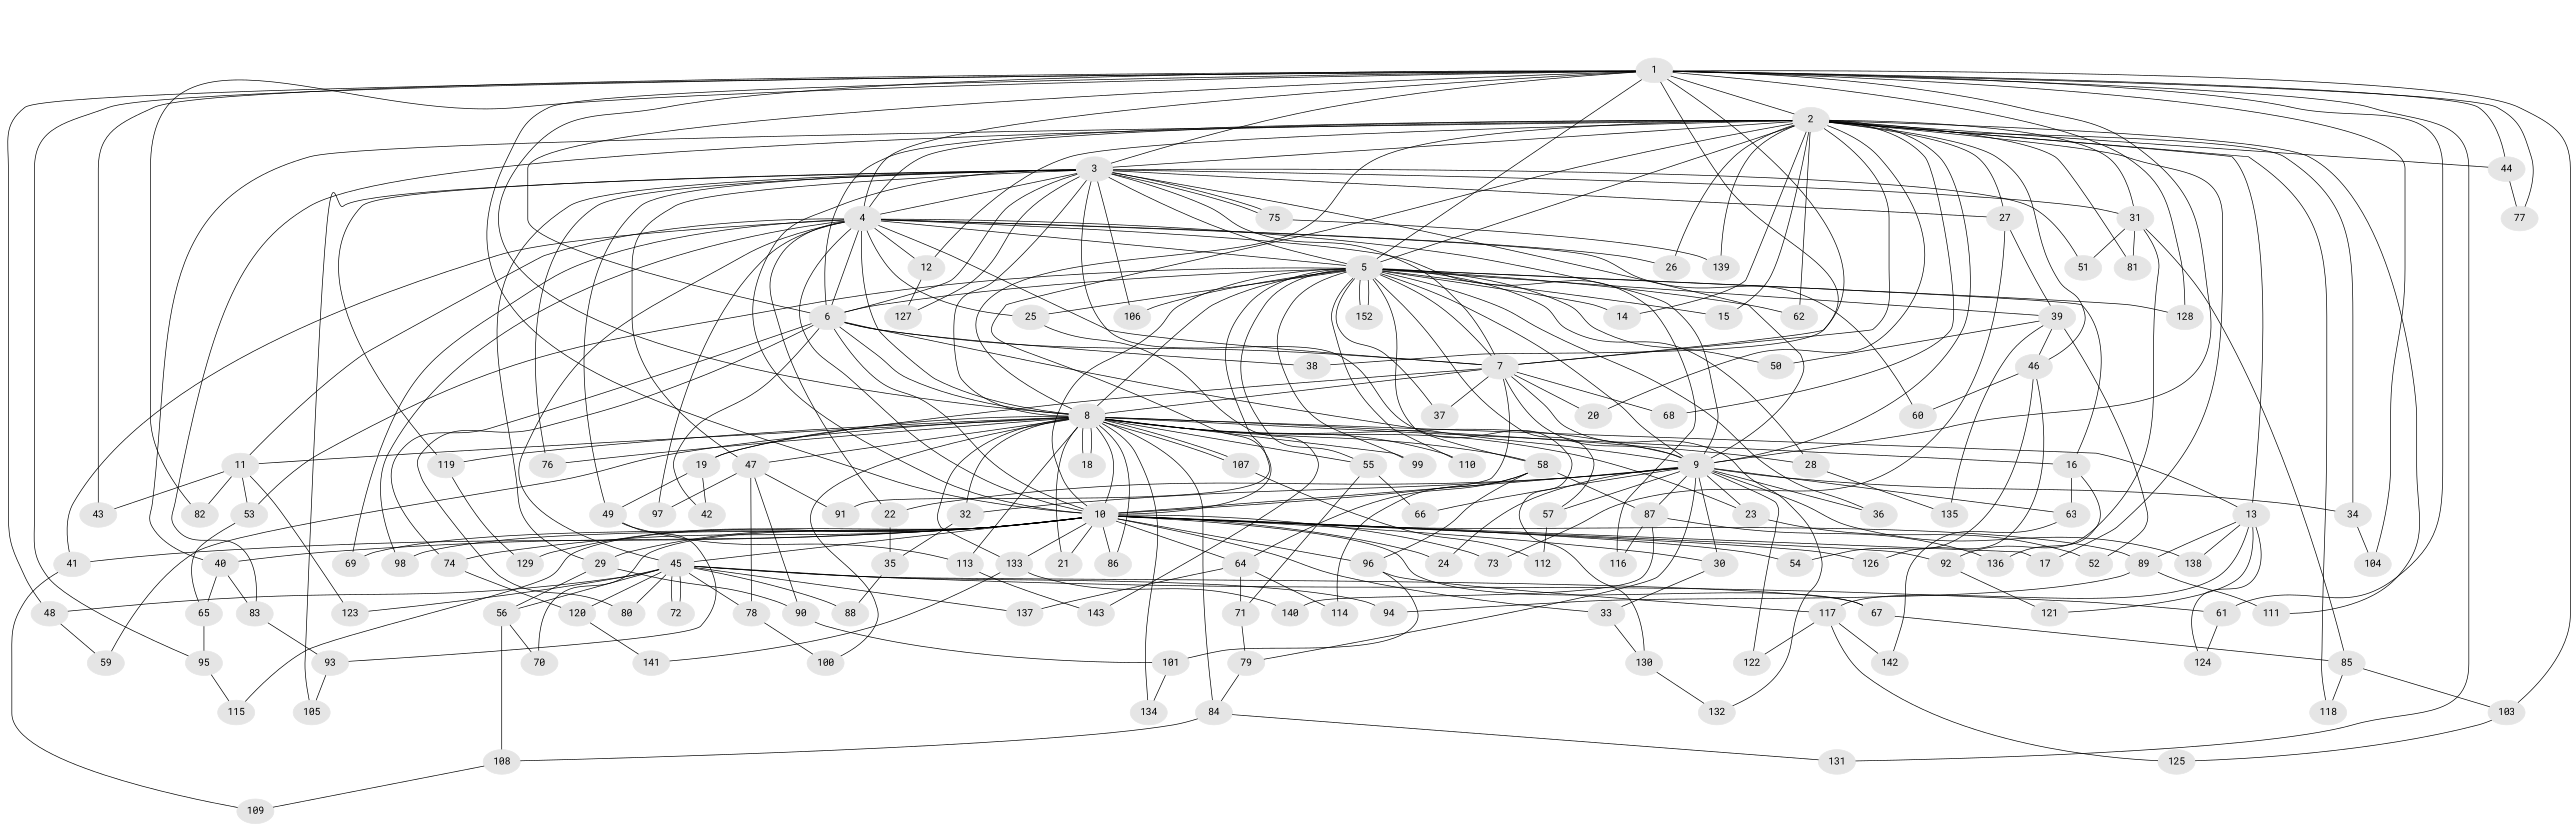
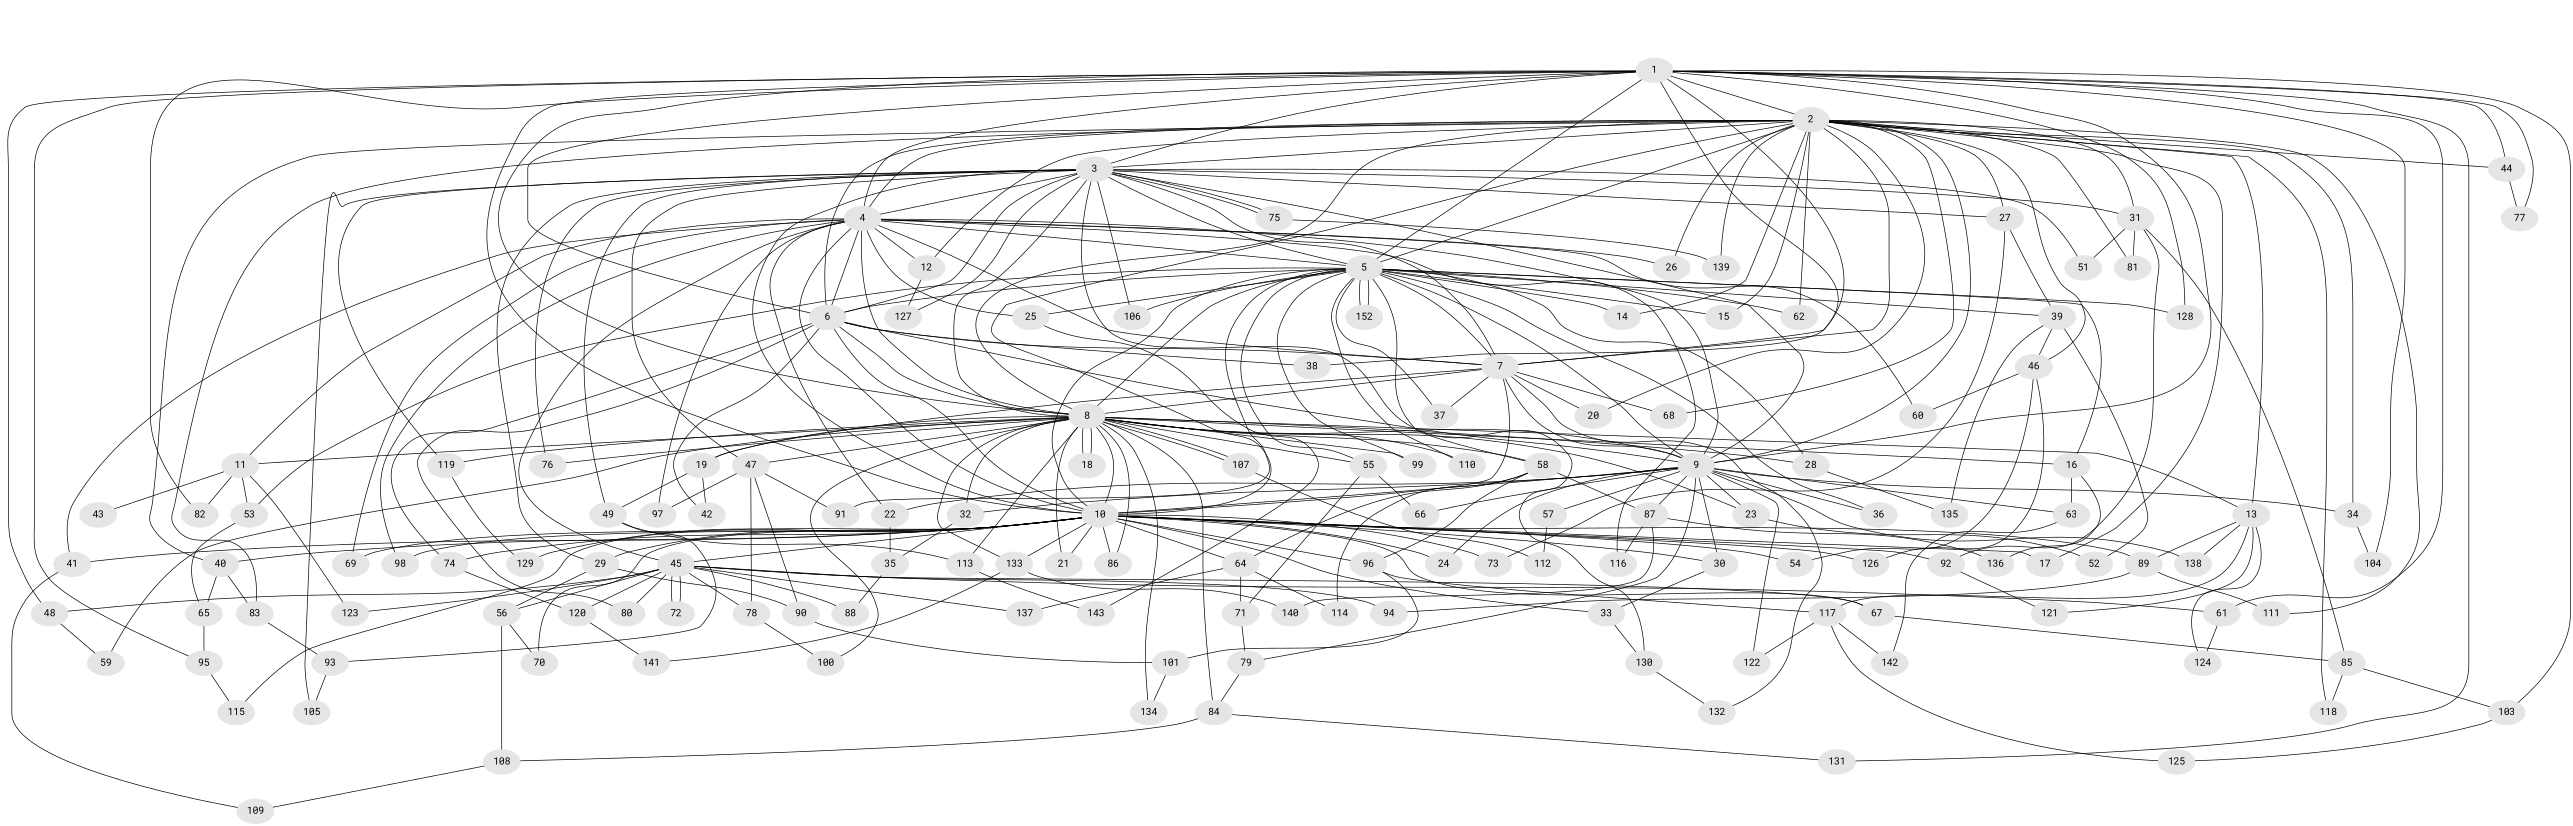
  graph {
    fontname="Roboto Mono"
    node [color=gray90 fontname="Roboto Mono" style=filled]
    edge [fontname="Roboto Mono"]
    1
    2
    3
    4
    5
    6
    7
    8
    9
    10
    38
    43
    44
    48
    61
    77
    82
    95
    103
    104
    128
    131
    12
    13
    14
    15
    17
    20
    26
    27
    31
    34
    40
    46
    62
    68
    81
    83
    111
    118
    139
    29
    47
    49
    51
    75
    76
    105
    106
    119
    127
    130
    11
    22
    25
    41
    45
    60
    69
    97
    98
    116
    16
    28
    36
    37
    39
-   50
    53
    55
    57
    58
    91
    99
    n75 [label=152]
    110
    42
    74
    80
    19
    132
    18
    21
    23
    32
    59
    84
    86
    100
    107
    113
    133
    134
    24
    30
    63
    66
    79
    87
    122
    138
    33
    54
    64
    67
    70
    73
    89
    92
    96
    115
    126
    129
    124
    125
    117
    121
    85
    65
    93
    56
    90
    78
    123
    35
    143
    109
    88
    72
    94
    120
    137
    136
    135
    52
    71
    112
    114
    108
    140
    141
    142
    101
    1 -- 2
    1 -- 3
    1 -- 4
    1 -- 5
    1 -- 6
    1 -- 7
    1 -- 8
    1 -- 9
    1 -- 10
    1 -- 38
-   1 -- 43
    1 -- 44
    1 -- 48
    1 -- 61
    1 -- 77
    1 -- 82
    1 -- 95
    1 -- 103
    1 -- 104
    1 -- 128
    1 -- 131
    2 -- 3
    2 -- 4
    2 -- 5
    2 -- 6
    2 -- 7
    2 -- 8
    2 -- 9
    2 -- 10
    2 -- 44
    2 -- 12
    2 -- 13
    2 -- 14
    2 -- 15
    2 -- 17
    2 -- 20
    2 -- 26
    2 -- 27
    2 -- 31
    2 -- 34
    2 -- 40
    2 -- 46
    2 -- 62
    2 -- 68
    2 -- 81
    2 -- 83
    2 -- 111
    2 -- 118
    2 -- 139
    3 -- 4
    3 -- 5
    3 -- 6
    3 -- 7
    3 -- 8
    3 -- 9
    3 -- 10
    3 -- 27
    3 -- 31
    3 -- 29
    3 -- 47
    3 -- 49
    3 -- 51
    3 -- 75
    3 -- 75
    3 -- 76
    3 -- 105
    3 -- 106
    3 -- 119
    3 -- 127
    3 -- 130
    4 -- 5
    4 -- 6
    4 -- 7
    4 -- 8
    4 -- 9
    4 -- 10
    4 -- 12
    4 -- 26
    4 -- 11
    4 -- 22
    4 -- 25
    4 -- 41
    4 -- 45
    4 -- 60
    4 -- 69
    4 -- 97
    4 -- 98
    4 -- 116
    5 -- 6
    5 -- 7
    5 -- 8
    5 -- 9
    5 -- 10
    5 -- 128
    5 -- 14
    5 -- 15
    5 -- 62
    5 -- 106
    5 -- 25
    5 -- 16
    5 -- 28
    5 -- 36
    5 -- 37
    5 -- 39
-   5 -- 50
    5 -- 53
    5 -- 55
-   5 -- 57
    5 -- 58
    5 -- 91
    5 -- 99
    5 -- n75
    5 -- n75
    5 -- 110
    6 -- 7
    6 -- 8
    6 -- 9
    6 -- 10
    6 -- 38
    6 -- 42
    6 -- 74
    6 -- 80
    7 -- 8
    7 -- 9
    7 -- 10
    7 -- 20
    7 -- 68
    7 -- 37
    7 -- 19
    7 -- 132
    8 -- 9
    8 -- 10
    8 -- 13
    8 -- 47
    8 -- 76
    8 -- 119
    8 -- 11
    8 -- 16
    8 -- 28
    8 -- 55
    8 -- 58
    8 -- 99
    8 -- 110
    8 -- 19
    8 -- 18
    8 -- 18
    8 -- 21
    8 -- 23
    8 -- 32
    8 -- 59
    8 -- 84
    8 -- 86
    8 -- 100
    8 -- 107
    8 -- 107
    8 -- 113
    8 -- 133
    8 -- 134
    9 -- 10
    9 -- 34
    9 -- 22
    9 -- 36
    9 -- 57
    9 -- 23
    9 -- 32
    9 -- 24
    9 -- 30
    9 -- 63
    9 -- 66
    9 -- 79
    9 -- 87
    9 -- 122
    9 -- 138
    10 -- 17
    10 -- 40
    10 -- 29
    10 -- 41
    10 -- 45
    10 -- 69
    10 -- 98
    10 -- 74
    10 -- 21
    10 -- 86
    10 -- 133
    10 -- 24
    10 -- 30
    10 -- 33
    10 -- 54
    10 -- 64
    10 -- 67
    10 -- 70
    10 -- 73
    10 -- 89
    10 -- 92
    10 -- 96
    10 -- 115
    10 -- 126
    10 -- 129
    44 -- 77
    48 -- 59
    61 -- 124
    95 -- 115
    103 -- 125
    12 -- 127
    13 -- 138
    13 -- 89
    13 -- 124
    13 -- 117
    13 -- 121
    27 -- 39
    27 -- 73
    31 -- 81
    31 -- 51
    31 -- 92
    31 -- 85
    34 -- 104
    40 -- 83
    40 -- 65
    46 -- 60
    46 -- 54
    46 -- 126
    83 -- 93
    29 -- 56
    29 -- 90
    47 -- 97
    47 -- 91
    47 -- 90
    47 -- 78
    49 -- 113
    49 -- 93
    75 -- 139
    119 -- 129
    130 -- 132
    11 -- 43
    11 -- 82
    11 -- 53
    11 -- 123
    22 -- 35
    25 -- 143
    41 -- 109
    45 -- 48
    45 -- 61
    45 -- 80
    45 -- 67
    45 -- 56
    45 -- 78
    45 -- 123
    45 -- 88
    45 -- 72
    45 -- 72
    45 -- 94
    45 -- 120
    45 -- 137
    16 -- 63
    16 -- 136
    28 -- 135
    39 -- 46
-   39 -- 50
    39 -- 135
    39 -- 52
    53 -- 65
    55 -- 66
    55 -- 71
    57 -- 112
    58 -- 87
    58 -- 64
    58 -- 96
    58 -- 114
    74 -- 120
    19 -- 49
    19 -- 42
    23 -- 52
    32 -- 35
    84 -- 131
    84 -- 108
    107 -- 112
    113 -- 143
    133 -- 140
    133 -- 141
    30 -- 33
    63 -- 142
    79 -- 84
    87 -- 116
    87 -- 136
    87 -- 140
    33 -- 130
    64 -- 137
    64 -- 71
    64 -- 114
    67 -- 85
    89 -- 111
    89 -- 94
    92 -- 121
    96 -- 117
    96 -- 101
    117 -- 122
    117 -- 125
    117 -- 142
    85 -- 103
    85 -- 118
    65 -- 95
    93 -- 105
    56 -- 70
    56 -- 108
    90 -- 101
    78 -- 100
    35 -- 88
    120 -- 141
    71 -- 79
    108 -- 109
    101 -- 134
  }
